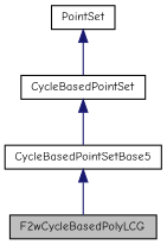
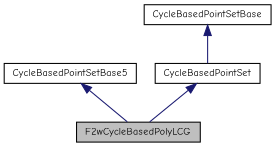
  digraph {
    fontname="Comic Neue"
    node [color=black fontname="Comic Neue" fontsize=10 shape=record]
    edge [color=midnightblue dir=back fontname="Comic Neue" fontsize=10 labelfontname=Helvetica labelfontsize=10 style=solid]
    n1 [fillcolor=grey75 fontcolor=black height=0.2 label=F2wCycleBasedPolyLCG style=filled width=0.4]
    n2 [height=0.2 label=CycleBasedPointSetBase5 width=0.4]
    n3 [height=0.2 label=CycleBasedPointSet width=0.4]
-   n4 [height=0.2 label=PointSet width=0.4]
+   n4 [height=0.2 label=CycleBasedPointSetBase width=0.4]
    n2 -> n1
-   n3 -> n2
+   n3 -> n1
    n4 -> n3
  }
